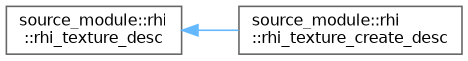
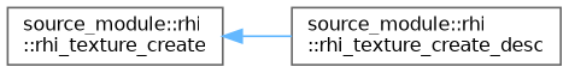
  digraph {
    rankdir=LR
    node [color=grey40 fillcolor=white fontname=Helvetica fontsize=10 shape=box style=filled]
-   n1 [height=0.2 label="source_module::rhi\l::rhi_texture_desc" width=0.4]
+   n1 [height=0.2 label="source_module::rhi\l::rhi_texture_create" width=0.4]
    n2 [height=0.2 label="source_module::rhi\l::rhi_texture_create_desc" width=0.4]
    n1 -> n2 [color=steelblue1 dir=back fontname=Helvetica fontsize=10 labelfontname=Helvetica labelfontsize=10 style=solid]
  }
